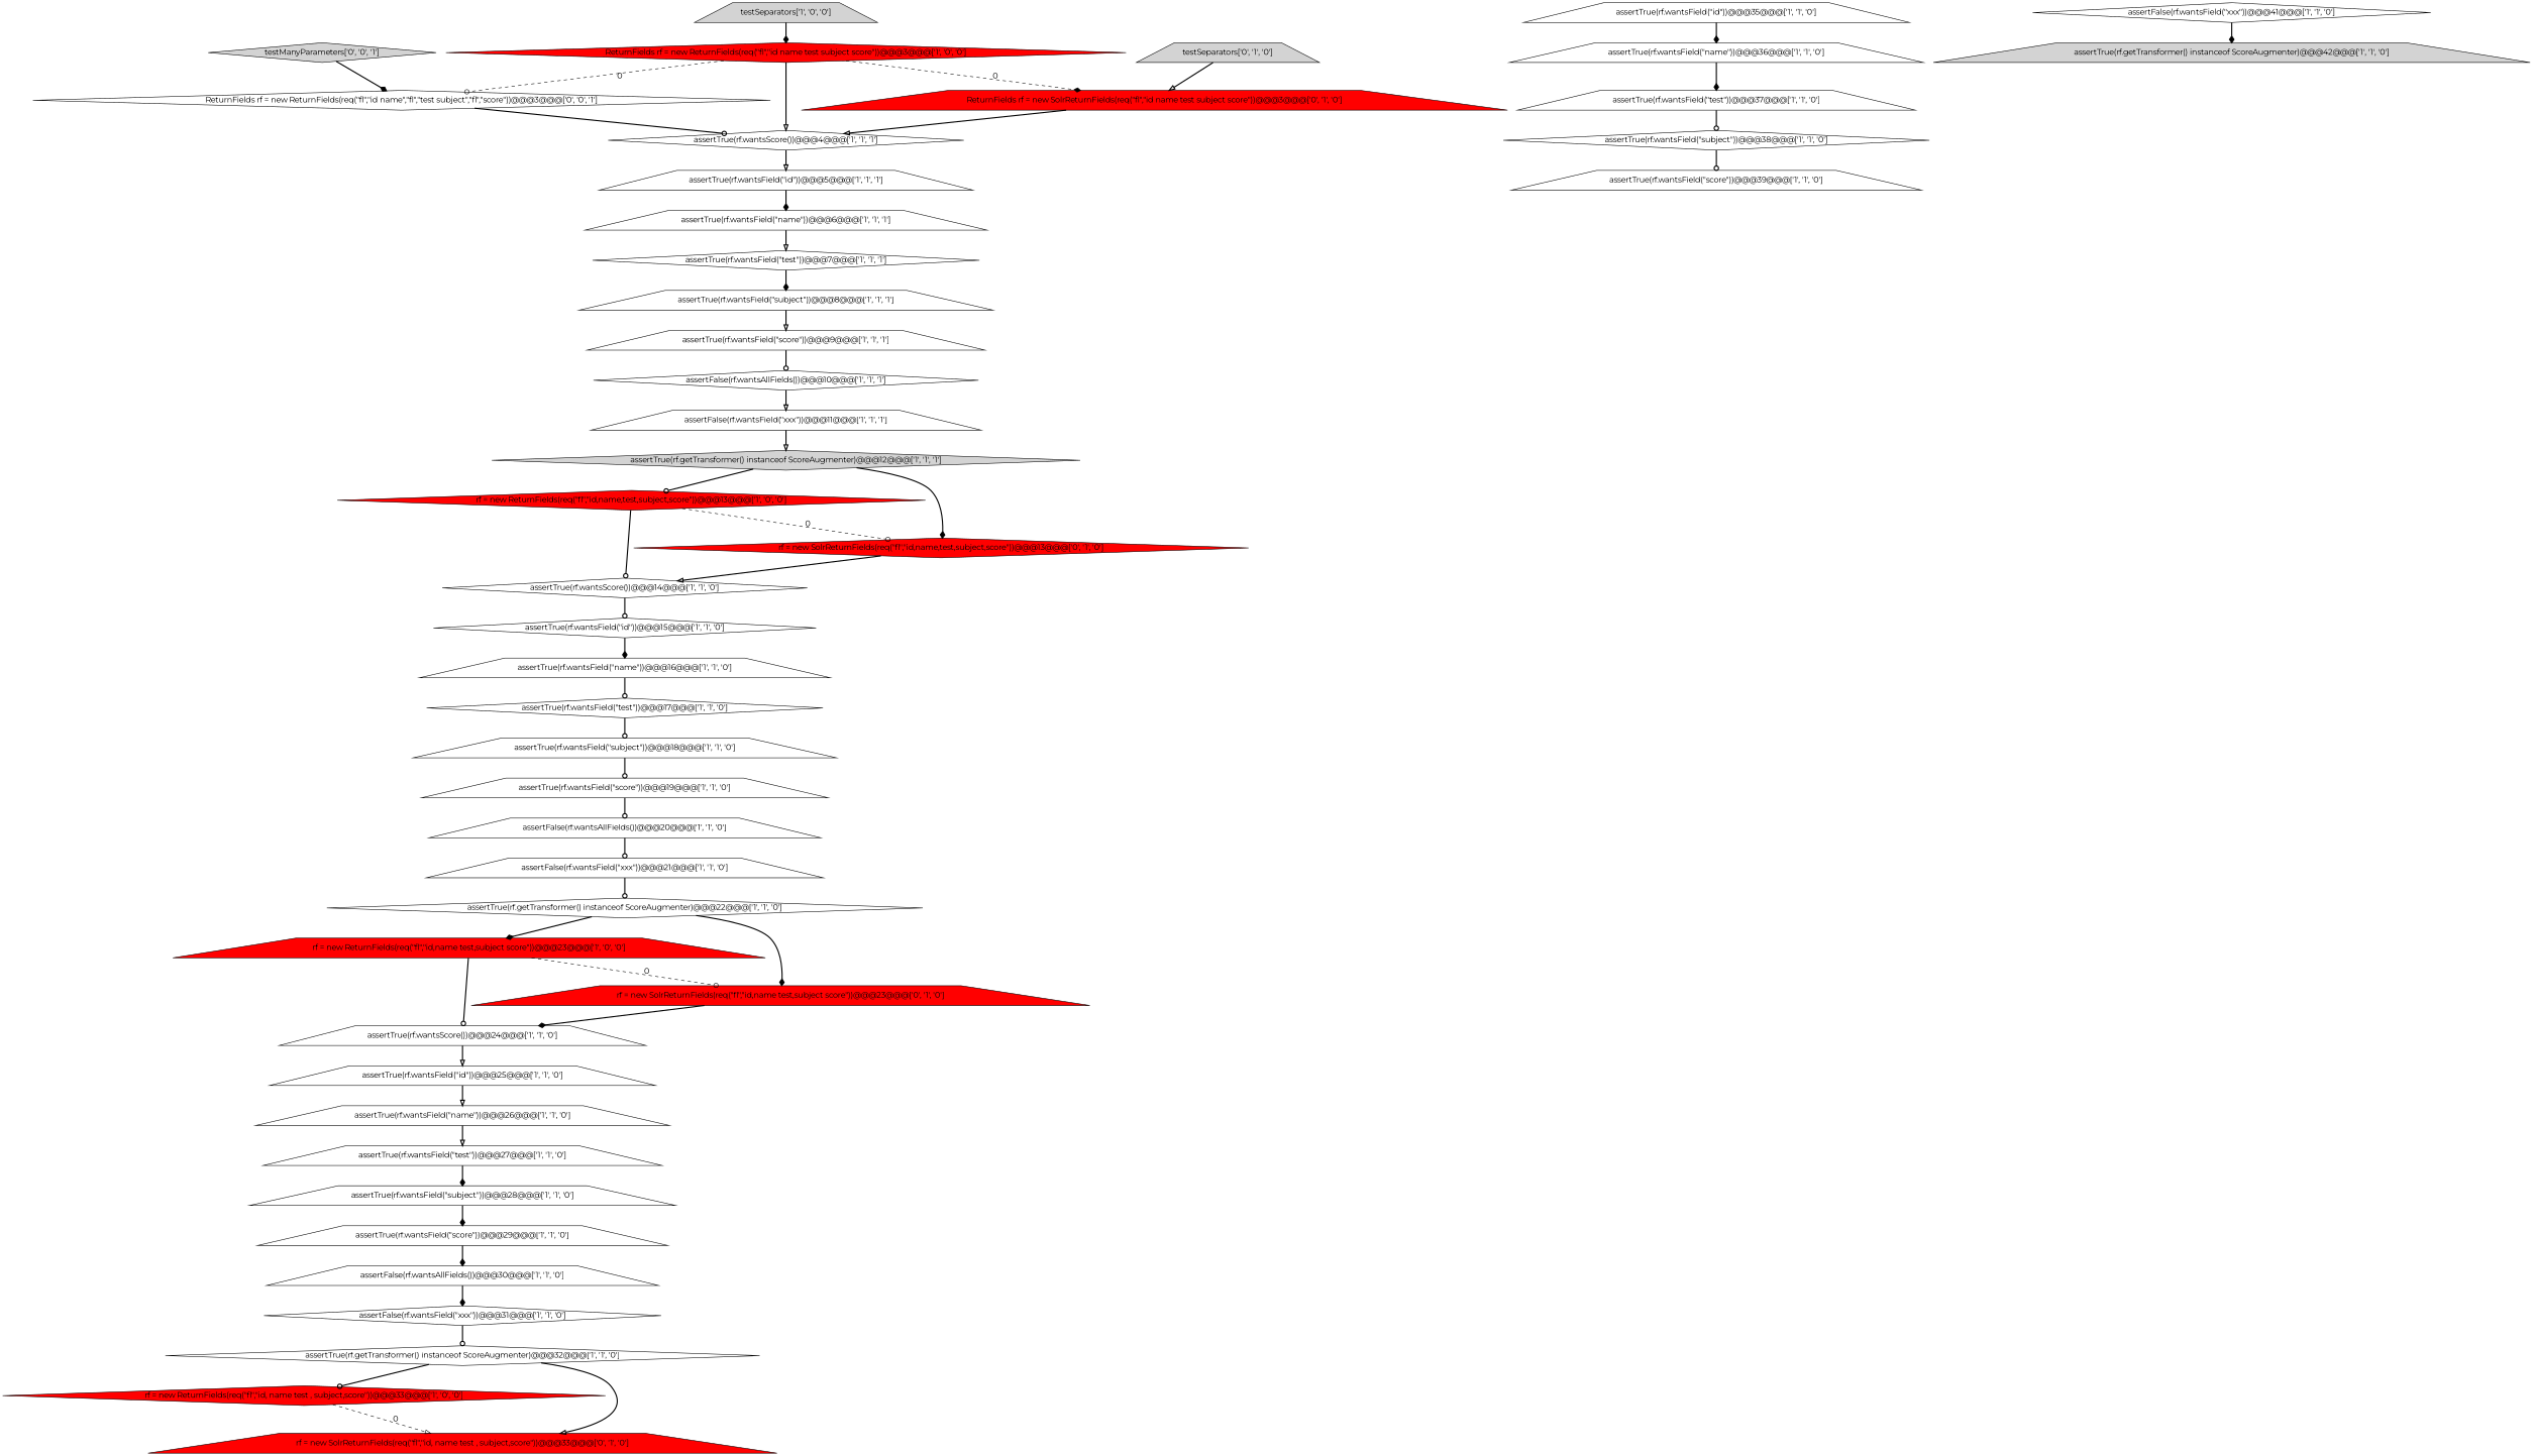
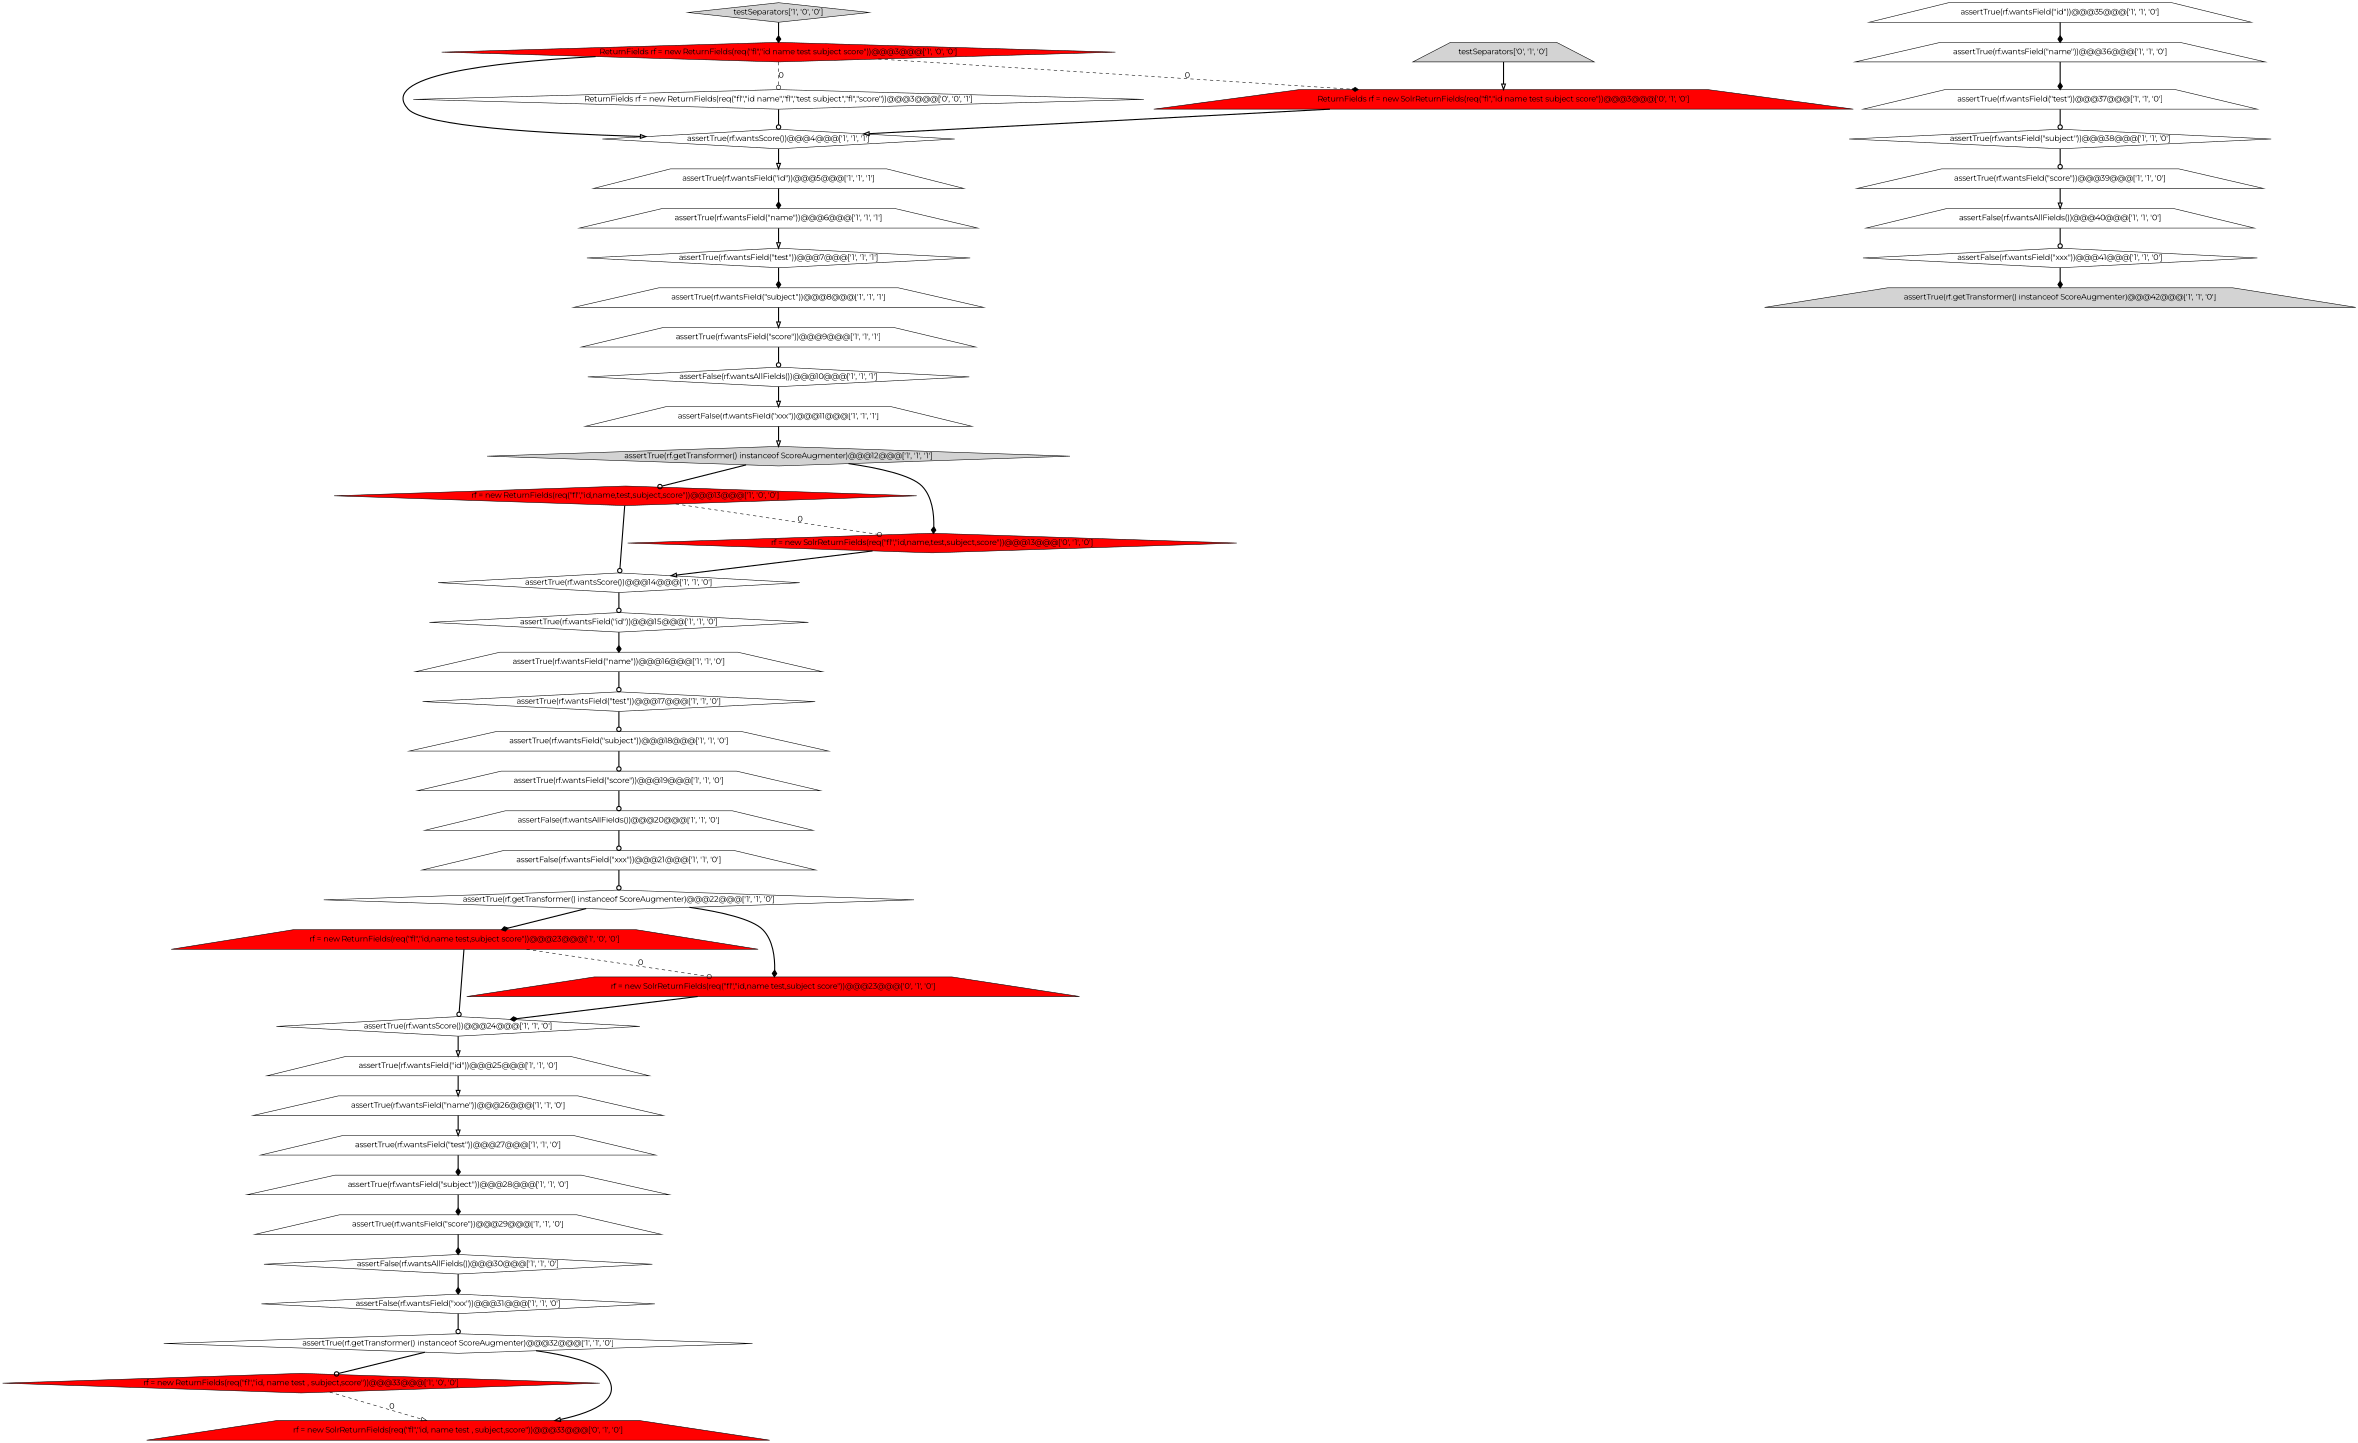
  digraph {
    fontname=Montserrat
    node [fillcolor=white fontname=Montserrat shape=trapezium style=filled]
    edge [arrowhead=odot fontname=Montserrat style=bold]
    n1 [label="assertFalse(rf.wantsAllFields())@@@10@@@['1', '1', '1']" shape=diamond]
    n2 [label="assertFalse(rf.wantsField(\"xxx\"))@@@11@@@['1', '1', '1']"]
    n3 [fillcolor=lightgray label="assertTrue(rf.getTransformer() instanceof ScoreAugmenter)@@@12@@@['1', '1', '1']" shape=diamond]
    n4 [label="assertTrue(rf.wantsField(\"score\"))@@@29@@@['1', '1', '0']"]
-   n5 [label="assertFalse(rf.wantsAllFields())@@@30@@@['1', '1', '0']"]
+   n5 [label="assertFalse(rf.wantsAllFields())@@@30@@@['1', '1', '0']" shape=diamond]
    n6 [label="assertFalse(rf.wantsField(\"xxx\"))@@@31@@@['1', '1', '0']" shape=diamond]
    n7 [label="assertTrue(rf.wantsField(\"subject\"))@@@8@@@['1', '1', '1']"]
    n8 [label="assertTrue(rf.wantsField(\"score\"))@@@9@@@['1', '1', '1']"]
    n9 [label="assertTrue(rf.wantsScore())@@@4@@@['1', '1', '1']" shape=diamond]
    n10 [label="assertTrue(rf.wantsField(\"id\"))@@@5@@@['1', '1', '1']"]
    n11 [label="assertTrue(rf.wantsField(\"name\"))@@@6@@@['1', '1', '1']"]
    n12 [fillcolor=red label="rf = new ReturnFields(req(\"fl\",\"id, name test , subject,score\"))@@@33@@@['1', '0', '0']" shape=diamond]
    n13 [fillcolor=red label="rf = new SolrReturnFields(req(\"fl\",\"id, name test , subject,score\"))@@@33@@@['0', '1', '0']"]
    n14 [fillcolor=red label="rf = new ReturnFields(req(\"fl\",\"id,name,test,subject,score\"))@@@13@@@['1', '0', '0']" shape=diamond]
    n15 [fillcolor=red label="rf = new SolrReturnFields(req(\"fl\",\"id,name,test,subject,score\"))@@@13@@@['0', '1', '0']" shape=diamond]
    n16 [label="assertTrue(rf.wantsScore())@@@14@@@['1', '1', '0']" shape=diamond]
    n17 [label="assertTrue(rf.wantsField(\"subject\"))@@@28@@@['1', '1', '0']"]
    n18 [label="assertTrue(rf.wantsField(\"subject\"))@@@38@@@['1', '1', '0']" shape=diamond]
    n19 [label="assertTrue(rf.wantsField(\"score\"))@@@39@@@['1', '1', '0']"]
+   n20 [label="assertFalse(rf.wantsAllFields())@@@40@@@['1', '1', '0']"]
    n21 [label="assertTrue(rf.wantsField(\"id\"))@@@15@@@['1', '1', '0']" shape=diamond]
    n22 [label="assertFalse(rf.wantsField(\"xxx\"))@@@21@@@['1', '1', '0']"]
    n23 [label="assertTrue(rf.getTransformer() instanceof ScoreAugmenter)@@@22@@@['1', '1', '0']" shape=diamond]
    n24 [fillcolor=red label="rf = new ReturnFields(req(\"fl\",\"id,name test,subject score\"))@@@23@@@['1', '0', '0']"]
    n25 [fillcolor=red label="rf = new SolrReturnFields(req(\"fl\",\"id,name test,subject score\"))@@@23@@@['0', '1', '0']"]
    n26 [label="assertTrue(rf.wantsField(\"name\"))@@@16@@@['1', '1', '0']"]
-   n27 [label="assertTrue(rf.wantsScore())@@@24@@@['1', '1', '0']"]
+   n27 [label="assertTrue(rf.wantsScore())@@@24@@@['1', '1', '0']" shape=diamond]
    n28 [label="assertTrue(rf.wantsField(\"id\"))@@@25@@@['1', '1', '0']"]
    n29 [label="assertTrue(rf.getTransformer() instanceof ScoreAugmenter)@@@32@@@['1', '1', '0']" shape=diamond]
-   n30 [fillcolor=lightgray label="testSeparators['1', '0', '0']"]
+   n30 [fillcolor=lightgray label="testSeparators['1', '0', '0']" shape=diamond]
    n31 [fillcolor=red label="ReturnFields rf = new ReturnFields(req(\"fl\",\"id name test subject score\"))@@@3@@@['1', '0', '0']" shape=diamond]
    n32 [label="ReturnFields rf = new ReturnFields(req(\"fl\",\"id name\",\"fl\",\"test subject\",\"fl\",\"score\"))@@@3@@@['0', '0', '1']" shape=diamond]
    n33 [fillcolor=red label="ReturnFields rf = new SolrReturnFields(req(\"fl\",\"id name test subject score\"))@@@3@@@['0', '1', '0']"]
    n34 [label="assertTrue(rf.wantsField(\"id\"))@@@35@@@['1', '1', '0']"]
    n35 [label="assertTrue(rf.wantsField(\"name\"))@@@36@@@['1', '1', '0']"]
    n36 [label="assertTrue(rf.wantsField(\"test\"))@@@37@@@['1', '1', '0']"]
    n37 [label="assertTrue(rf.wantsField(\"name\"))@@@26@@@['1', '1', '0']"]
    n38 [label="assertTrue(rf.wantsField(\"test\"))@@@27@@@['1', '1', '0']"]
    n39 [label="assertFalse(rf.wantsField(\"xxx\"))@@@41@@@['1', '1', '0']" shape=diamond]
    n40 [fillcolor=lightgray label="assertTrue(rf.getTransformer() instanceof ScoreAugmenter)@@@42@@@['1', '1', '0']"]
    n41 [label="assertTrue(rf.wantsField(\"score\"))@@@19@@@['1', '1', '0']"]
    n42 [label="assertFalse(rf.wantsAllFields())@@@20@@@['1', '1', '0']"]
    n43 [label="assertTrue(rf.wantsField(\"subject\"))@@@18@@@['1', '1', '0']"]
    n44 [label="assertTrue(rf.wantsField(\"test\"))@@@7@@@['1', '1', '1']" shape=diamond]
    n45 [label="assertTrue(rf.wantsField(\"test\"))@@@17@@@['1', '1', '0']" shape=diamond]
    n46 [fillcolor=lightgray label="testSeparators['0', '1', '0']"]
-   n47 [fillcolor=lightgray label="testManyParameters['0', '0', '1']" shape=diamond]
    n1 -> n2 [arrowhead=onormal]
    n2 -> n3 [arrowhead=onormal]
    n3 -> n14
    n3 -> n15 [arrowhead=diamond]
    n4 -> n5 [arrowhead=diamond]
    n5 -> n6 [arrowhead=diamond]
    n6 -> n29
    n7 -> n8 [arrowhead=onormal]
    n8 -> n1
    n9 -> n10 [arrowhead=onormal]
    n10 -> n11 [arrowhead=diamond]
    n11 -> n44 [arrowhead=onormal]
    n12 -> n13 [arrowhead=onormal label=0 style=dashed]
    n14 -> n15 [label=0 style=dashed]
    n14 -> n16
    n15 -> n16 [arrowhead=onormal]
    n16 -> n21
    n17 -> n4 [arrowhead=diamond]
    n18 -> n19
+   n19 -> n20 [arrowhead=onormal]
+   n20 -> n39
    n21 -> n26 [arrowhead=diamond]
    n22 -> n23
    n23 -> n24 [arrowhead=diamond]
    n23 -> n25 [arrowhead=diamond]
    n24 -> n25 [label=0 style=dashed]
    n24 -> n27
    n25 -> n27 [arrowhead=diamond]
    n26 -> n45
    n27 -> n28 [arrowhead=onormal]
    n28 -> n37 [arrowhead=onormal]
    n29 -> n12
    n29 -> n13 [arrowhead=onormal]
    n30 -> n31 [arrowhead=diamond]
    n31 -> n9 [arrowhead=onormal]
    n31 -> n32 [label=0 style=dashed]
    n31 -> n33 [arrowhead=diamond label=0 style=dashed]
    n32 -> n9
    n33 -> n9 [arrowhead=onormal]
    n34 -> n35 [arrowhead=diamond]
    n35 -> n36 [arrowhead=diamond]
    n36 -> n18
    n37 -> n38 [arrowhead=onormal]
    n38 -> n17 [arrowhead=diamond]
    n39 -> n40 [arrowhead=diamond]
    n41 -> n42
    n42 -> n22
    n43 -> n41
    n44 -> n7 [arrowhead=diamond]
    n45 -> n43
    n46 -> n33 [arrowhead=onormal]
-   n47 -> n32 [arrowhead=diamond]
  }
